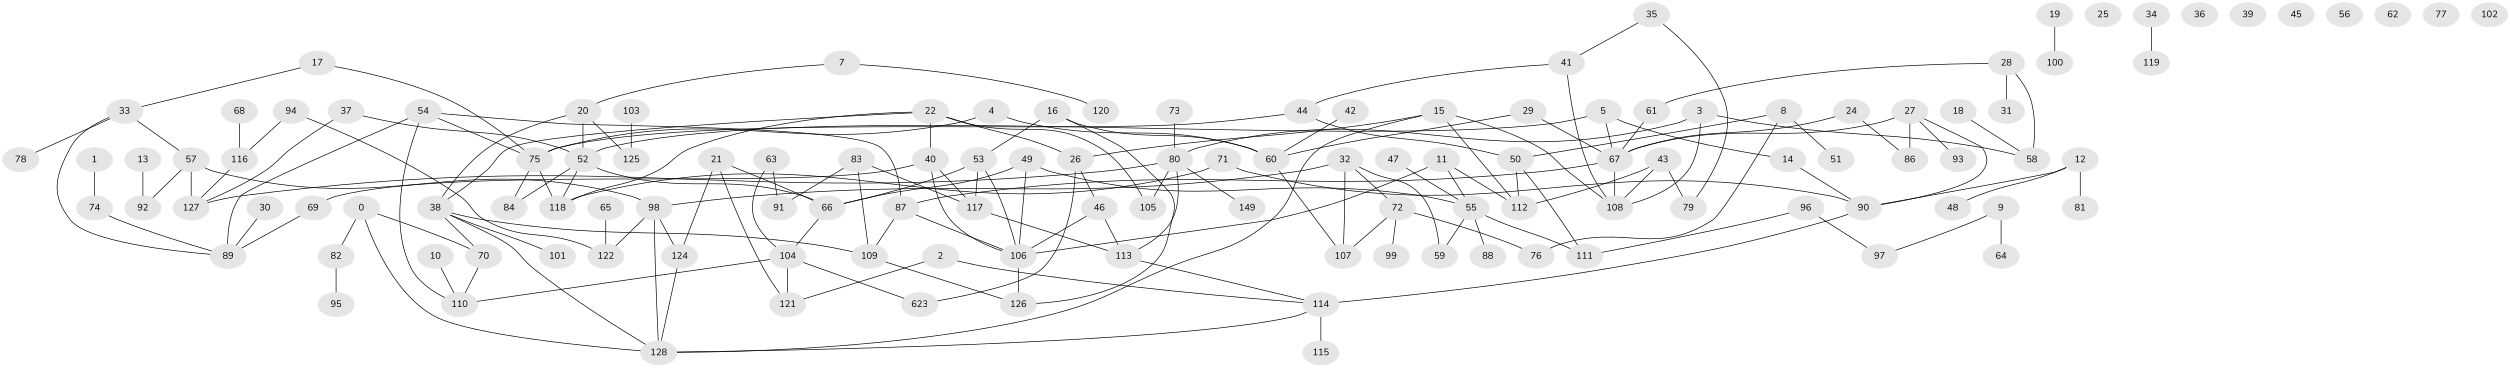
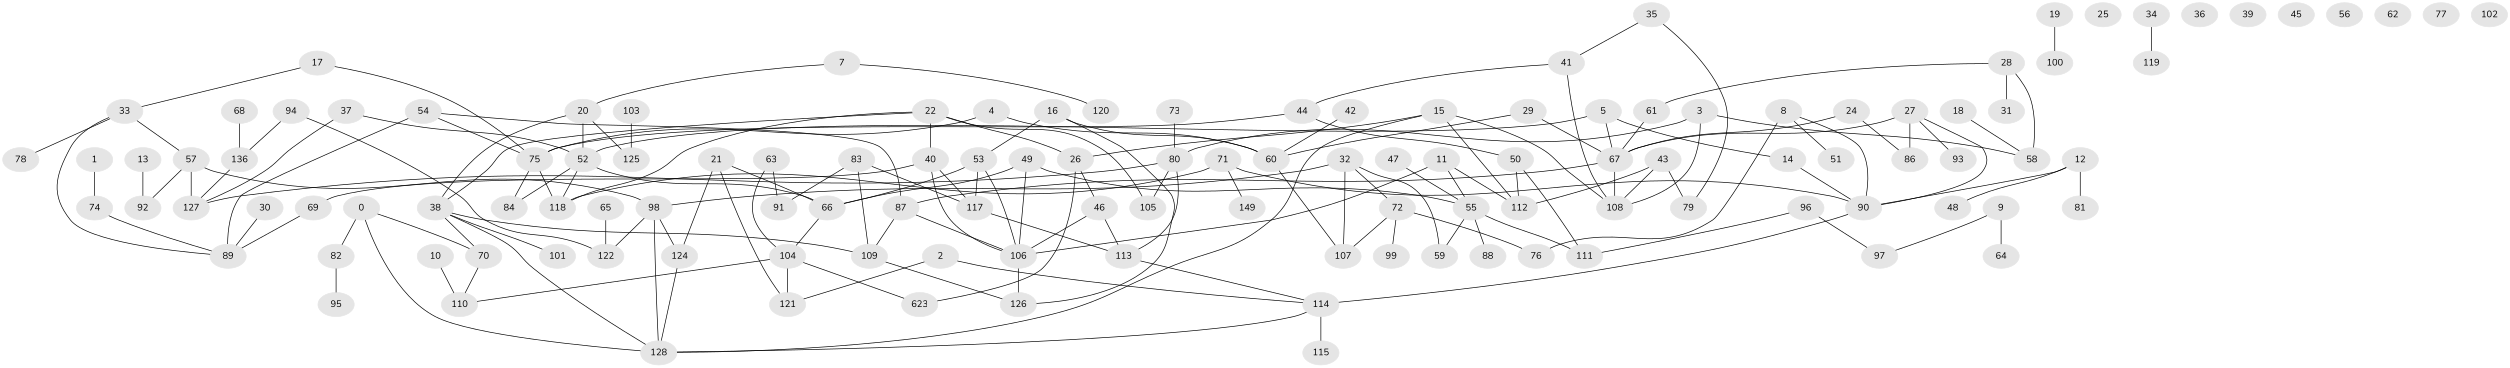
  graph {
    fontname=Nunito
    node [color=gray90 fontname=Nunito style=filled]
    edge [fontname=Nunito]
    1
    74
    89
    2
    114
    121
    128
    115
    3
    58
    80
    108
    105
    127
    113
    n16 [label=149]
    4
    60
    75
    107
    118
    84
    5
    14
    52
    67
    90
    66
    87
    n30 [label=0]
    70
    82
    110
    95
    7
    20
    120
    38
    125
    8
    50
    51
    76
    112
    111
    9
    64
    97
    10
    11
    55
    106
    59
    88
    126
    12
    48
    81
    13
    92
    15
    26
    46
    n64 [label=623]
    16
    53
    117
    17
    33
    57
    78
    18
    19
    100
    101
    109
    21
    124
    104
    22
    40
    69
    24
    86
    25
    27
    93
    28
    31
    61
    29
    30
    32
    72
    98
    99
    122
    34
    119
    35
    41
    79
    44
    36
    37
    39
    42
    43
    45
    47
    49
    54
    56
    62
    63
    91
    65
    68
-   116
+   116 [label=136]
    71
    73
    77
    83
    94
    96
    102
    103
    1 -- 74
    74 -- 89
    2 -- 114
    2 -- 121
    114 -- 128
    114 -- 115
    3 -- 58
    3 -- 80
    3 -- 108
    80 -- 105
    80 -- 127
    80 -- 113
-   80 -- n16
+   71 -- n16
    113 -- 114
    4 -- 60
    4 -- 75
    60 -- 107
    75 -- 118
    75 -- 84
    5 -- 14
    5 -- 52
    5 -- 67
    14 -- 90
    52 -- 118
    52 -- 84
    52 -- 66
    67 -- 108
    67 -- 87
    90 -- 114
    66 -- 104
    87 -- 106
    87 -- 109
    n30 -- 128
    n30 -- 70
    n30 -- 82
    70 -- 110
    82 -- 95
    7 -- 20
    7 -- 120
    20 -- 52
    20 -- 38
    20 -- 125
    38 -- 128
    38 -- 70
    38 -- 101
    38 -- 109
-   8 -- 50
+   8 -- 90
    8 -- 51
    8 -- 76
    50 -- 112
    50 -- 111
    9 -- 64
    9 -- 97
    10 -- 110
    11 -- 112
    11 -- 55
    11 -- 106
    55 -- 111
    55 -- 59
    55 -- 88
    106 -- 126
    12 -- 90
    12 -- 48
    12 -- 81
    13 -- 92
    15 -- 128
    15 -- 108
    15 -- 112
    15 -- 26
    26 -- 46
    26 -- n64
    46 -- 113
    46 -- 106
    16 -- 60
    16 -- 126
    16 -- 53
    53 -- 66
    53 -- 106
    53 -- 117
    117 -- 113
    17 -- 75
    17 -- 33
    33 -- 89
    33 -- 57
    33 -- 78
    57 -- 127
    57 -- 92
    57 -- 98
    18 -- 58
    19 -- 100
    109 -- 126
    21 -- 121
    21 -- 66
    21 -- 124
    124 -- 128
    104 -- 121
    104 -- 110
    104 -- n64
    22 -- 105
    22 -- 118
    22 -- 38
    22 -- 26
    22 -- 40
    40 -- 106
    40 -- 117
    40 -- 69
    69 -- 89
    24 -- 67
    24 -- 86
    27 -- 67
    27 -- 90
    27 -- 86
    27 -- 93
    28 -- 58
    28 -- 31
    28 -- 61
    61 -- 67
    29 -- 60
    29 -- 67
    30 -- 89
    32 -- 107
    32 -- 59
    32 -- 72
    32 -- 98
    72 -- 107
    72 -- 76
    72 -- 99
    98 -- 128
    98 -- 124
    98 -- 122
    34 -- 119
    35 -- 41
    35 -- 79
    41 -- 108
    41 -- 44
    44 -- 75
    44 -- 50
    37 -- 127
    37 -- 52
    42 -- 60
    43 -- 108
    43 -- 112
    43 -- 79
    47 -- 55
    49 -- 66
    49 -- 55
    49 -- 106
    54 -- 89
    54 -- 75
    54 -- 87
-   54 -- 110
    63 -- 104
    63 -- 91
    65 -- 122
    68 -- 116
    116 -- 127
    71 -- 118
    71 -- 90
    73 -- 80
    83 -- 117
    83 -- 109
    83 -- 91
    94 -- 122
    94 -- 116
    96 -- 111
    96 -- 97
    103 -- 125
  }
